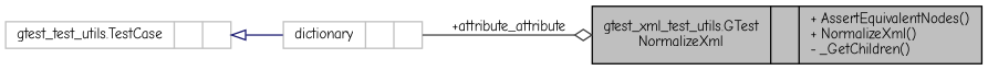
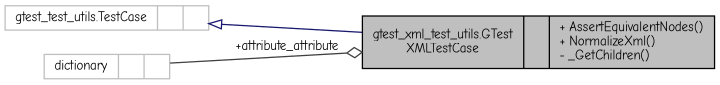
  digraph {
    fontname="Comic Neue"
    rankdir=LR
    node [color=grey75 fontname="Comic Neue" fontsize=10 shape=record]
    edge [fontname="Comic Neue" fontsize=10 labelfontname=Helvetica labelfontsize=10 style=solid]
-   n1 [color=black fillcolor=grey75 fontcolor=black height=0.2 label="{gtest_xml_test_utils.GTest\lNormalizeXml\n||+ AssertEquivalentNodes()\l+ NormalizeXml()\l- _GetChildren()\l}" style=filled width=0.4]
+   n1 [color=black fillcolor=grey75 fontcolor=black height=0.2 label="{gtest_xml_test_utils.GTest\lXMLTestCase\n||+ AssertEquivalentNodes()\l+ NormalizeXml()\l- _GetChildren()\l}" style=filled width=0.4]
    n2 [height=0.2 label="{gtest_test_utils.TestCase\n||}" width=0.4]
    n3 [height=0.2 label="{dictionary\n||}" width=0.4]
-   n2 -> n3 [arrowtail=onormal color=midnightblue dir=back]
+   n2 -> n1 [arrowtail=onormal color=midnightblue dir=back]
    n3 -> n1 [arrowhead=odiamond color=grey25 label=" +attribute_attribute"]
  }
